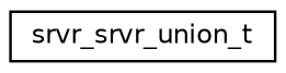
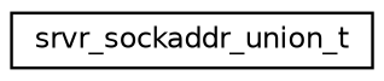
  digraph {
    rankdir=LR
-   n1 [color=black fillcolor=white fontname=Helvetica fontsize=10 height=0.2 label=srvr_srvr_union_t shape=record style=filled width=0.4]
+   n1 [color=black fillcolor=white fontname=Helvetica fontsize=10 height=0.2 label=srvr_sockaddr_union_t shape=record style=filled width=0.4]
  }
